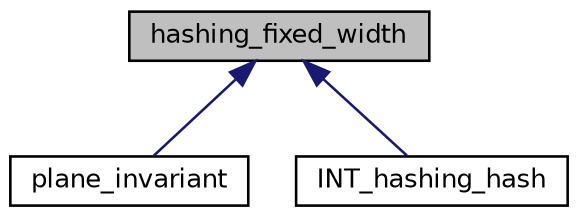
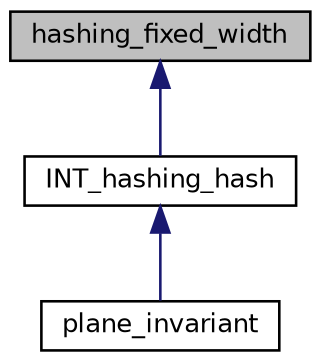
  digraph {
    rankdir=TB
    node [color=black fillcolor=white fontname=Helvetica fontsize=10 shape=record style=filled]
    edge [color=midnightblue dir=back fontname=Helvetica fontsize=10 labelfontname=Helvetica labelfontsize=10 style=solid]
    n1 [fillcolor=grey75 fontcolor=black height=0.2 label=hashing_fixed_width width=0.4]
    n2 [height=0.2 label=plane_invariant width=0.4]
    n3 [height=0.2 label=INT_hashing_hash width=0.4]
-   n1 -> n2
+   n3 -> n2
    n1 -> n3
  }
